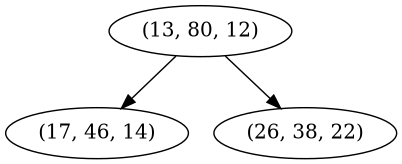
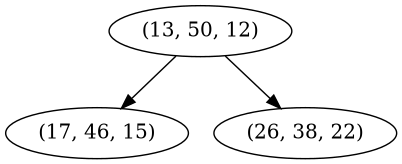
  digraph {
-   "(13, 50, 12)" [label="(13, 80, 12)"]
-   "(17, 46, 14)"
+   "(13, 50, 12)"
+   "(17, 46, 14)" [label="(17, 46, 15)"]
    "(26, 38, 22)"
    "(13, 50, 12)" -> "(17, 46, 14)"
    "(13, 50, 12)" -> "(26, 38, 22)"
  }
